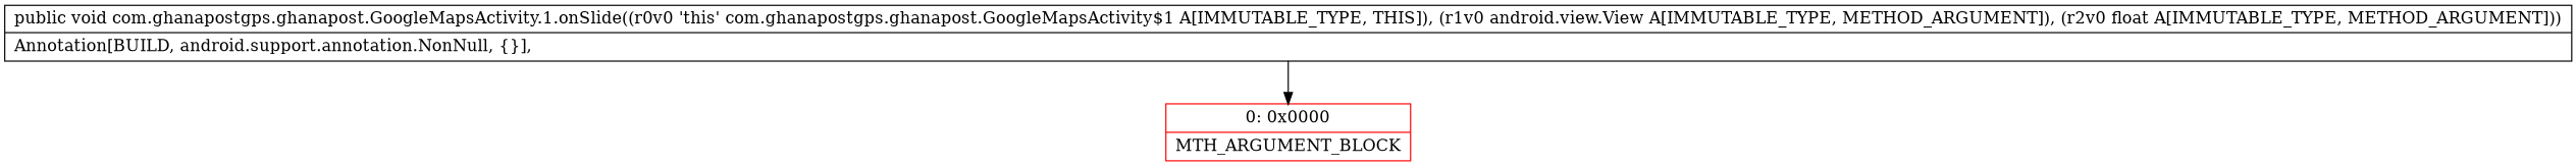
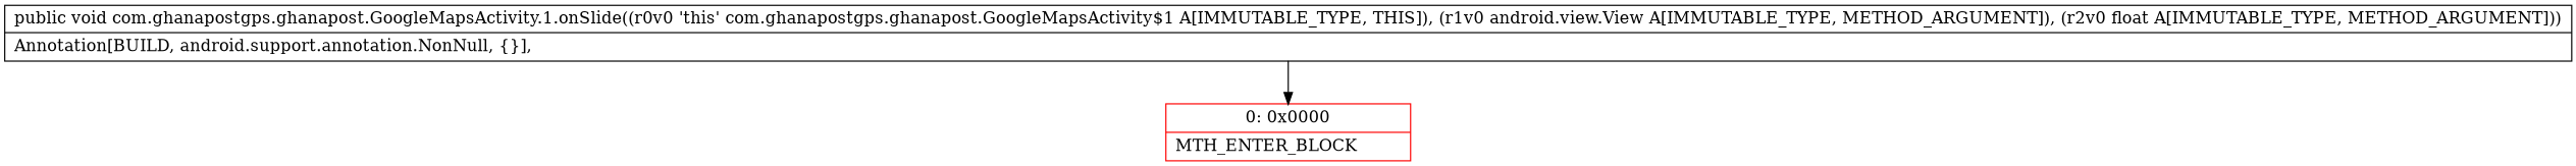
  digraph {
    node [shape=record]
-   n1 [color=red label="{0\:\ 0x0000|MTH_ARGUMENT_BLOCK\l}"]
+   n1 [color=red label="{0\:\ 0x0000|MTH_ENTER_BLOCK\l}"]
    n2 [label="{public void com.ghanapostgps.ghanapost.GoogleMapsActivity.1.onSlide((r0v0 'this' com.ghanapostgps.ghanapost.GoogleMapsActivity$1 A[IMMUTABLE_TYPE, THIS]), (r1v0 android.view.View A[IMMUTABLE_TYPE, METHOD_ARGUMENT]), (r2v0 float A[IMMUTABLE_TYPE, METHOD_ARGUMENT]))  | Annotation[BUILD, android.support.annotation.NonNull, \{\}], \l}"]
    subgraph cluster_1 {
      label="R(0)"
    }
    n2 -> n1
  }
